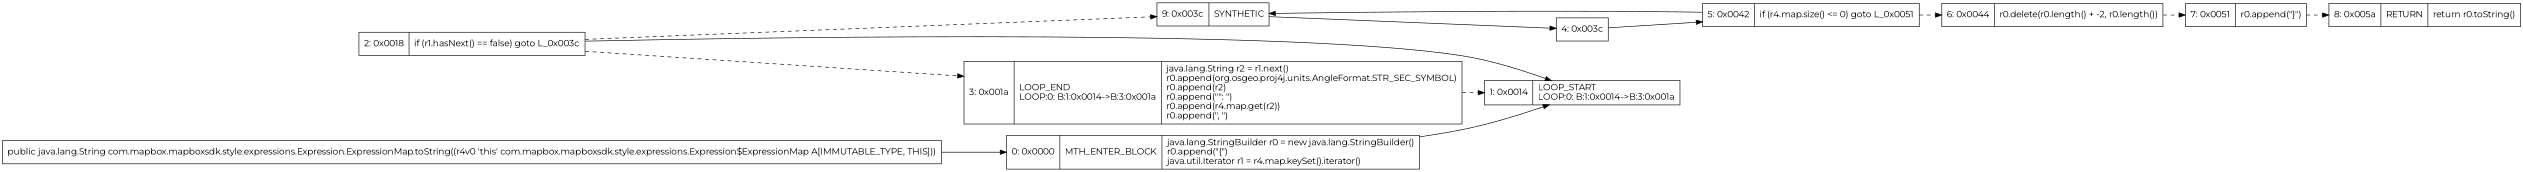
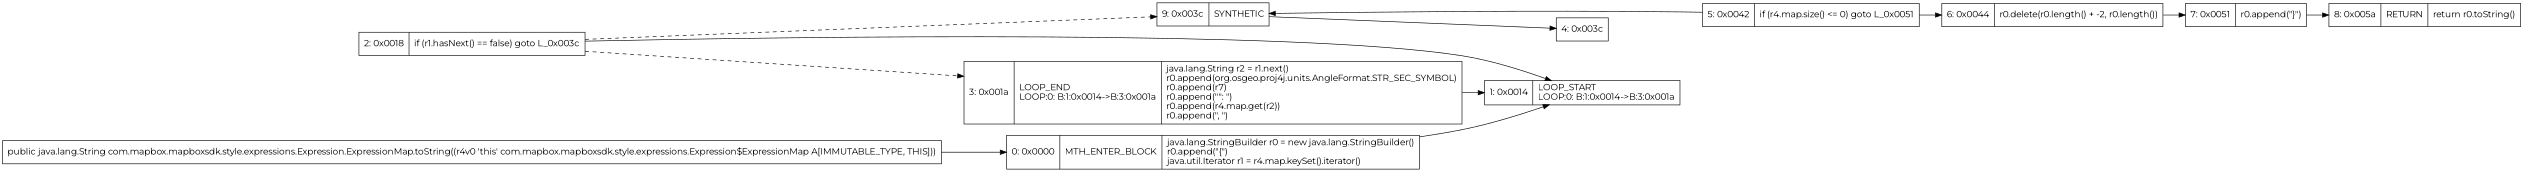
  digraph {
    fontname=Montserrat
    rankdir=LR
    node [fontname=Montserrat shape=record]
    edge [fontname=Montserrat]
    n1 [label="{0\:\ 0x0000|MTH_ENTER_BLOCK\l|java.lang.StringBuilder r0 = new java.lang.StringBuilder()\lr0.append(\"\{\")\ljava.util.Iterator r1 = r4.map.keySet().iterator()\l}"]
    n2 [label="{1\:\ 0x0014|LOOP_START\lLOOP:0: B:1:0x0014\-\>B:3:0x001a\l}"]
    n3 [label="{2\:\ 0x0018|if (r1.hasNext() == false) goto L_0x003c\l}"]
-   n4 [label="{3\:\ 0x001a|LOOP_END\lLOOP:0: B:1:0x0014\-\>B:3:0x001a\l|java.lang.String r2 = r1.next()\lr0.append(org.osgeo.proj4j.units.AngleFormat.STR_SEC_SYMBOL)\lr0.append(r2)\lr0.append(\"\": \")\lr0.append(r4.map.get(r2))\lr0.append(\", \")\l}"]
+   n4 [label="{3\:\ 0x001a|LOOP_END\lLOOP:0: B:1:0x0014\-\>B:3:0x001a\l|java.lang.String r2 = r1.next()\lr0.append(org.osgeo.proj4j.units.AngleFormat.STR_SEC_SYMBOL)\lr0.append(r7)\lr0.append(\"\": \")\lr0.append(r4.map.get(r2))\lr0.append(\", \")\l}"]
    n5 [label="{9\:\ 0x003c|SYNTHETIC\l}"]
    n6 [label="{4\:\ 0x003c}"]
    n7 [label="{5\:\ 0x0042|if (r4.map.size() \<= 0) goto L_0x0051\l}"]
    n8 [label="{6\:\ 0x0044|r0.delete(r0.length() + \-2, r0.length())\l}"]
    n9 [label="{7\:\ 0x0051|r0.append(\"\}\")\l}"]
    n10 [label="{8\:\ 0x005a|RETURN\l|return r0.toString()\l}"]
    n11 [label="{public java.lang.String com.mapbox.mapboxsdk.style.expressions.Expression.ExpressionMap.toString((r4v0 'this' com.mapbox.mapboxsdk.style.expressions.Expression$ExpressionMap A[IMMUTABLE_TYPE, THIS])) }"]
    n1 -> n2
    n3 -> n2
    n3 -> n4 [style=dashed]
    n3 -> n5 [style=dashed]
-   n4 -> n2 [style=dashed]
+   n4 -> n2
    n5 -> n6
-   n6 -> n7
    n7 -> n5
-   n7 -> n8 [style=dashed]
-   n8 -> n9 [style=dashed]
-   n9 -> n10 [style=dashed]
+   n7 -> n8 [style=solid]
+   n8 -> n9
+   n9 -> n10
    n11 -> n1
  }
